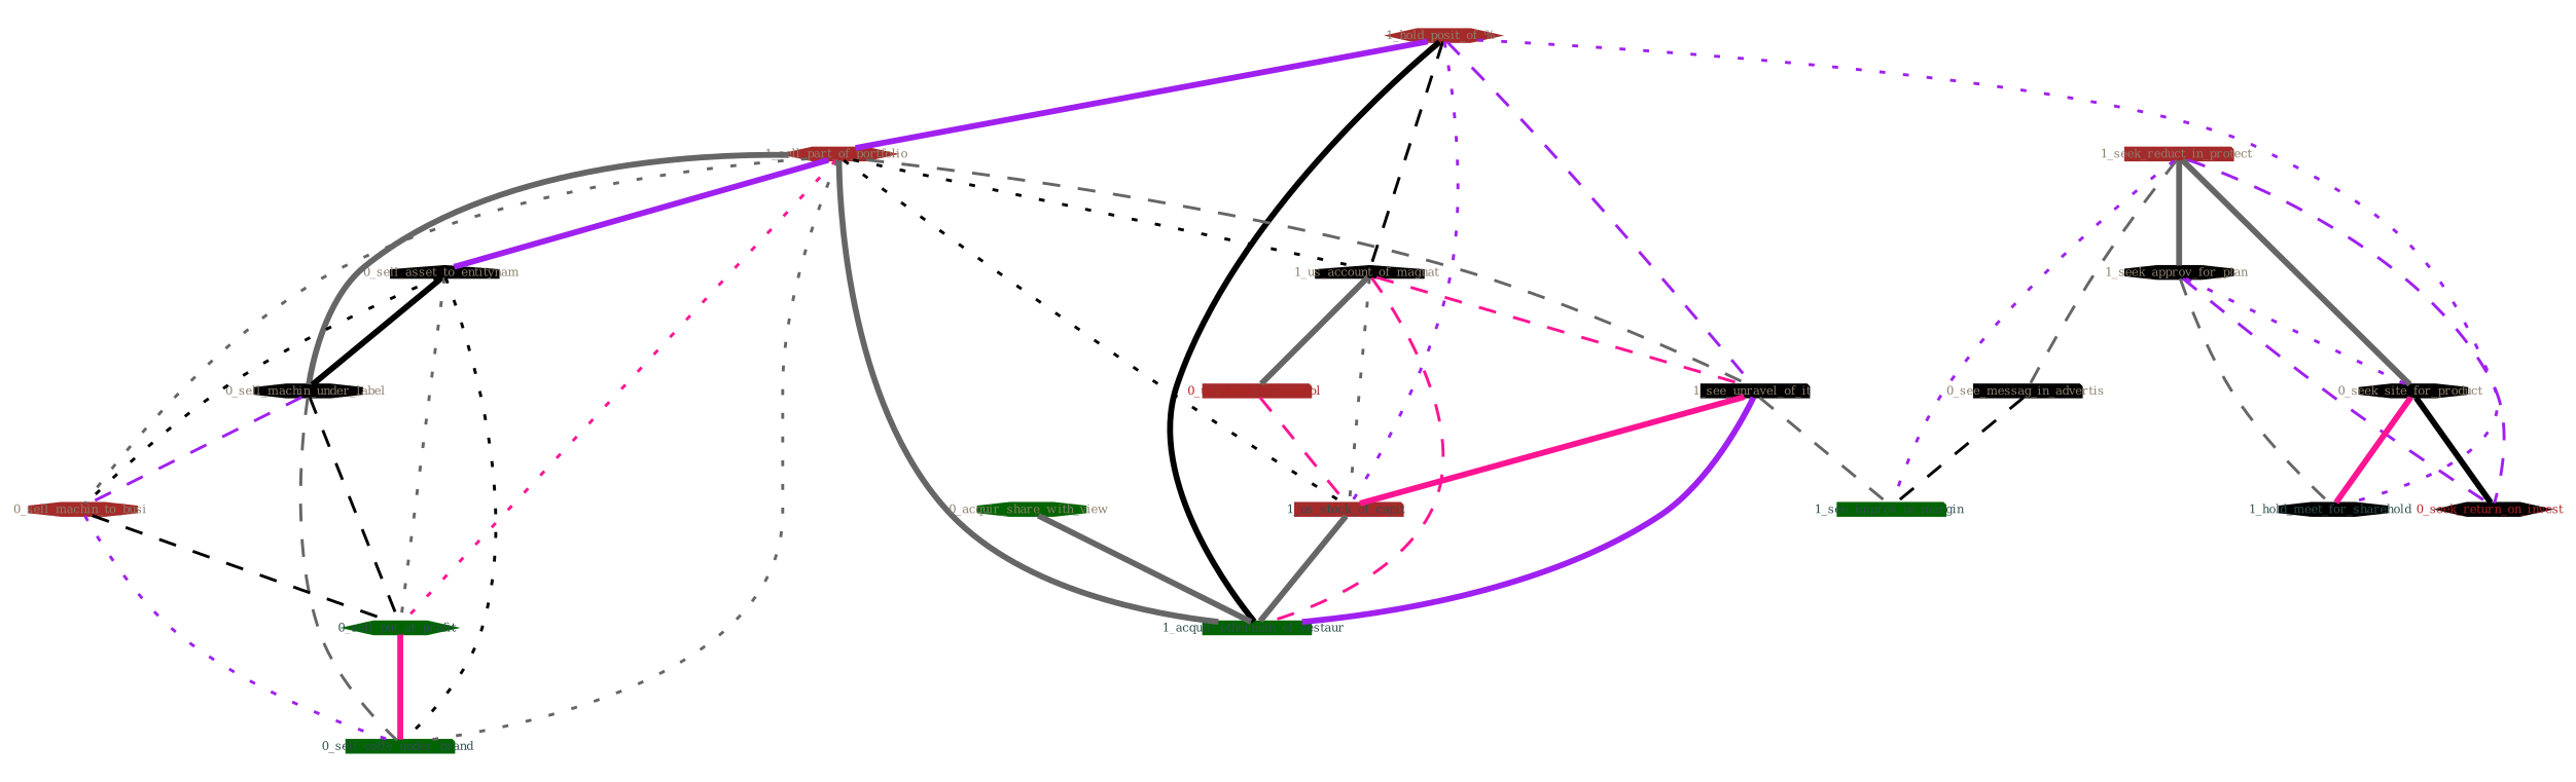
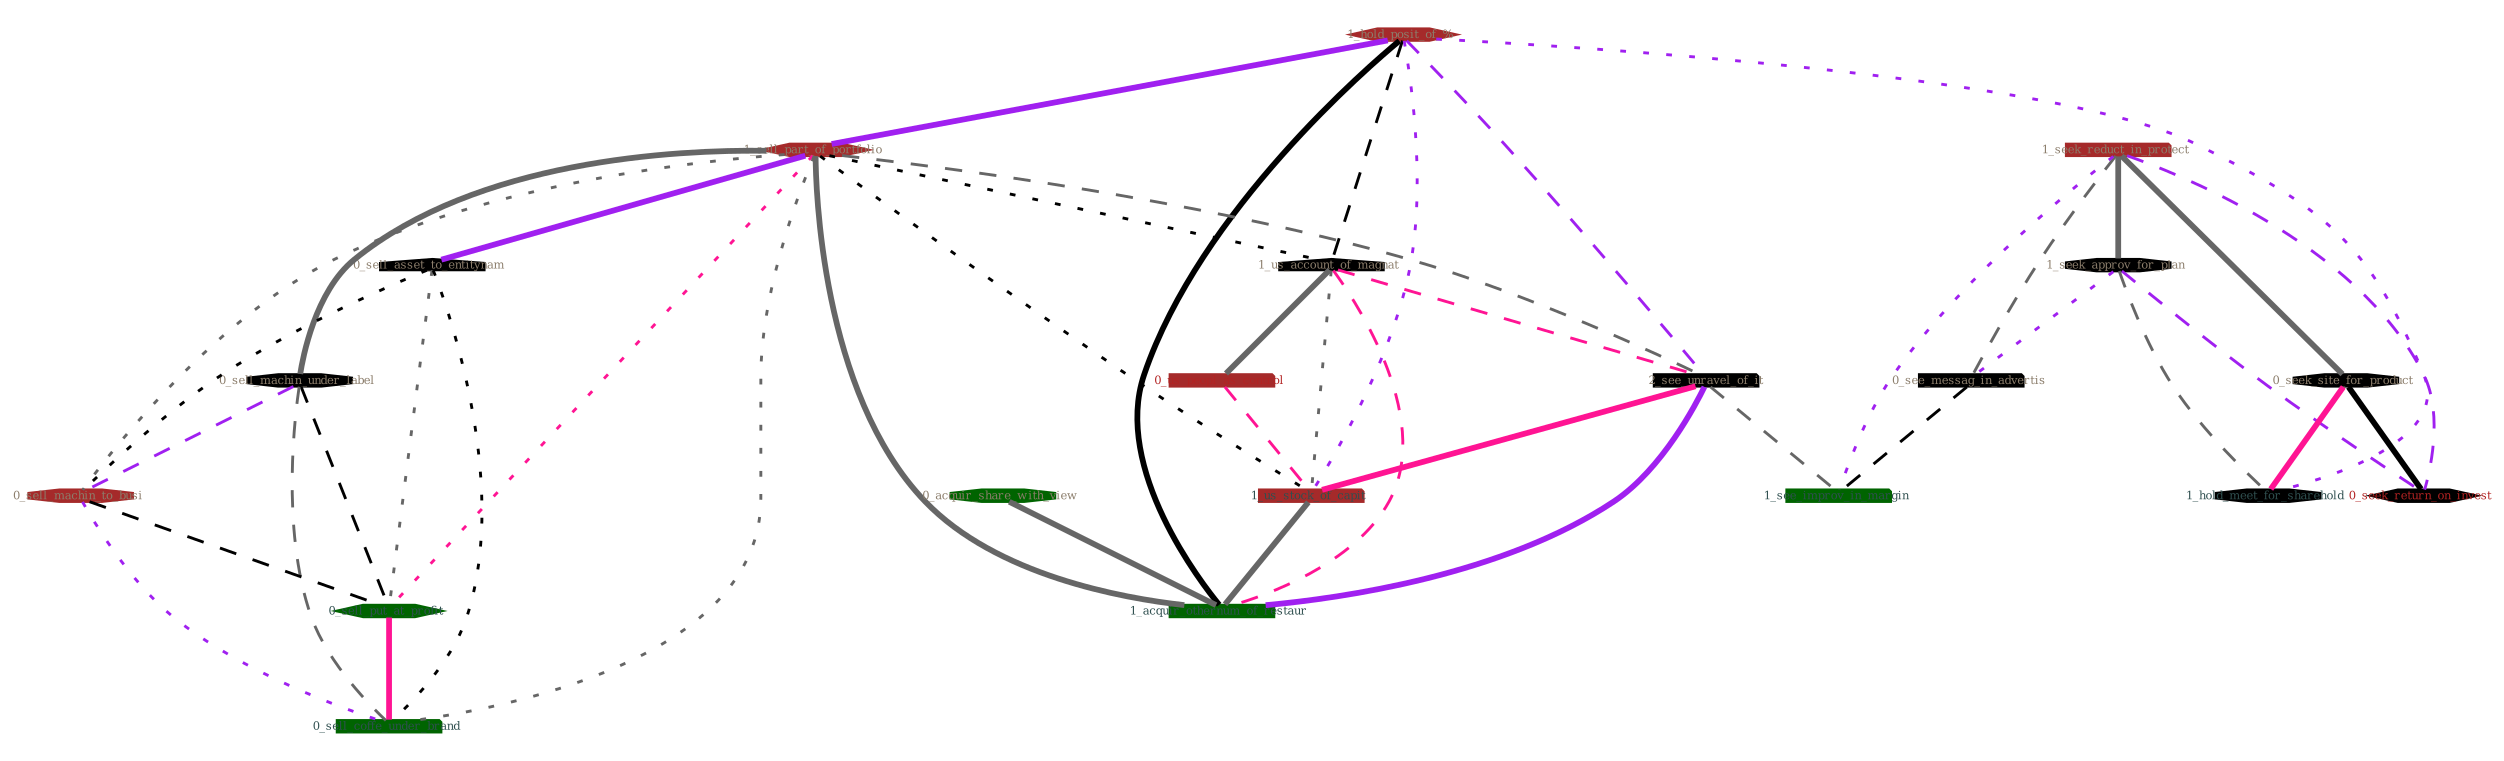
  graph {
    node [color=black fixedsize=true fontcolor="#8b7d6b" fontsize=4 shape=note style=filled]
    edge [color=gray40 style=bold w=1]
    "1_hold_posit_of_% " [color=brown height=.06 shape=hexagon width=.5]
    "1_seek_reduct_in_protect " [color=brown height=.06 width=.5]
    "1_sell_part_of_portfolio " [color=brown height=.06 shape=hexagon width=.5]
    "0_sell_asset_to_entitynam " [height=.06 shape=house width=.5]
    "0_see_messag_in_advertis " [height=.06 width=.5]
    "1_us_account_of_magnat " [height=.06 shape=house width=.5]
    "1_seek_approv_for_plan " [height=.06 shape=octagon width=.5]
-   "1_see_unravel_of_it " [height=.06 width=.5]
+   "1_see_unravel_of_it " [height=.06 width=.5 label="2_see_unravel_of_it"]
    "0_seek_site_for_product " [height=.06 shape=octagon width=.5]
    "0_sell_machin_under_label " [height=.06 shape=octagon width=.5]
    "0_sell_machin_to_busi " [color=brown height=.06 shape=octagon width=.5]
    "0_acquir_share_with_view " [color=darkgreen height=.06 shape=octagon width=.5]
    "0_us_peopl_as_control " [color=brown fontcolor="#b22222" height=.06 width=.5]
    "0_seek_return_on_invest " [fontcolor="#b22222" height=.06 shape=hexagon width=.5]
    "1_us_stock_of_capit " [color=brown fontcolor="#2f4f4f" height=.06 width=.5]
    "1_hold_meet_for_sharehold " [fontcolor="#2f4f4f" height=.06 shape=octagon width=.5]
    "1_acquir_othernum_of_restaur " [color=darkgreen fontcolor="#2f4f4f" height=.06 width=.5]
    "1_see_improv_in_margin " [color=darkgreen fontcolor="#2f4f4f" height=.06 width=.5]
    "0_sell_put_at_profit " [color=darkgreen fontcolor="#2f4f4f" height=.06 shape=hexagon width=.5]
    "0_sell_coffe_under_brand " [color=darkgreen fontcolor="#2f4f4f" height=.06 width=.5]
    subgraph sub_1 {
      "1_hold_posit_of_% "
      "1_seek_reduct_in_protect "
      "1_sell_part_of_portfolio "
      "0_sell_asset_to_entitynam "
      "0_see_messag_in_advertis "
      "1_us_account_of_magnat "
      "1_seek_approv_for_plan "
      "1_see_unravel_of_it "
      "0_seek_site_for_product "
      "0_sell_machin_under_label "
      "0_sell_machin_to_busi "
      "0_acquir_share_with_view "
    }
    subgraph sub_2 {
      "0_us_peopl_as_control "
      "0_seek_return_on_invest "
    }
    "1_hold_posit_of_% " -- "1_sell_part_of_portfolio " [color=purple]
    "1_hold_posit_of_% " -- "1_us_account_of_magnat " [color=black style=dashed]
    "1_hold_posit_of_% " -- "1_see_unravel_of_it " [color=purple style=dashed]
    "1_hold_posit_of_% " -- "1_us_stock_of_capit " [color=purple style=dotted]
    "1_hold_posit_of_% " -- "1_hold_meet_for_sharehold " [color=purple style=dotted]
    "1_hold_posit_of_% " -- "1_acquir_othernum_of_restaur " [color=black]
    "1_seek_reduct_in_protect " -- "0_see_messag_in_advertis " [style=dashed]
    "1_seek_reduct_in_protect " -- "1_seek_approv_for_plan "
    "1_seek_reduct_in_protect " -- "0_seek_site_for_product "
    "1_seek_reduct_in_protect " -- "0_seek_return_on_invest " [color=purple style=dashed]
    "1_seek_reduct_in_protect " -- "1_see_improv_in_margin " [color=purple style=dotted]
    "1_sell_part_of_portfolio " -- "0_sell_asset_to_entitynam " [color=purple]
    "1_sell_part_of_portfolio " -- "1_us_account_of_magnat " [color=black style=dotted]
    "1_sell_part_of_portfolio " -- "1_see_unravel_of_it " [style=dashed]
    "1_sell_part_of_portfolio " -- "0_sell_machin_under_label "
    "1_sell_part_of_portfolio " -- "0_sell_machin_to_busi " [style=dotted]
    "1_sell_part_of_portfolio " -- "1_us_stock_of_capit " [color=black style=dotted]
    "1_sell_part_of_portfolio " -- "1_acquir_othernum_of_restaur "
    "1_sell_part_of_portfolio " -- "0_sell_put_at_profit " [color=deeppink style=dotted]
    "1_sell_part_of_portfolio " -- "0_sell_coffe_under_brand " [style=dotted]
-   "0_sell_asset_to_entitynam " -- "0_sell_machin_under_label " [color=black]
    "0_sell_asset_to_entitynam " -- "0_sell_machin_to_busi " [color=black style=dotted w=2]
    "0_sell_asset_to_entitynam " -- "0_sell_put_at_profit " [style=dotted]
    "0_sell_asset_to_entitynam " -- "0_sell_coffe_under_brand " [color=black style=dotted]
    "0_see_messag_in_advertis " -- "1_see_improv_in_margin " [color=black style=dashed w=2]
    "1_us_account_of_magnat " -- "1_see_unravel_of_it " [color=deeppink style=dashed]
    "1_us_account_of_magnat " -- "0_us_peopl_as_control "
    "1_us_account_of_magnat " -- "1_us_stock_of_capit " [style=dotted w=2]
    "1_us_account_of_magnat " -- "1_acquir_othernum_of_restaur " [color=deeppink style=dashed]
-   "1_seek_approv_for_plan " -- "0_seek_site_for_product " [color=purple style=dotted w=2]
+   "1_seek_approv_for_plan " -- "0_see_messag_in_advertis " [color=purple style=dotted w=2]
    "1_seek_approv_for_plan " -- "0_seek_return_on_invest " [color=purple style=dashed]
    "1_seek_approv_for_plan " -- "1_hold_meet_for_sharehold " [style=dashed]
    "1_see_unravel_of_it " -- "1_us_stock_of_capit " [color=deeppink]
    "1_see_unravel_of_it " -- "1_acquir_othernum_of_restaur " [color=purple]
    "1_see_unravel_of_it " -- "1_see_improv_in_margin " [style=dashed]
    "0_seek_site_for_product " -- "0_seek_return_on_invest " [color=black]
    "0_seek_site_for_product " -- "1_hold_meet_for_sharehold " [color=deeppink]
    "0_sell_machin_under_label " -- "0_sell_machin_to_busi " [color=purple style=dashed w=2]
    "0_sell_machin_under_label " -- "0_sell_put_at_profit " [color=black style=dashed]
    "0_sell_machin_under_label " -- "0_sell_coffe_under_brand " [style=dashed w=2]
    "0_sell_machin_to_busi " -- "0_sell_put_at_profit " [color=black style=dashed]
    "0_sell_machin_to_busi " -- "0_sell_coffe_under_brand " [color=purple style=dotted]
    "0_acquir_share_with_view " -- "1_acquir_othernum_of_restaur "
    "0_us_peopl_as_control " -- "1_us_stock_of_capit " [color=deeppink style=dashed]
    "1_us_stock_of_capit " -- "1_acquir_othernum_of_restaur "
    "0_sell_put_at_profit " -- "0_sell_coffe_under_brand " [color=deeppink]
  }
